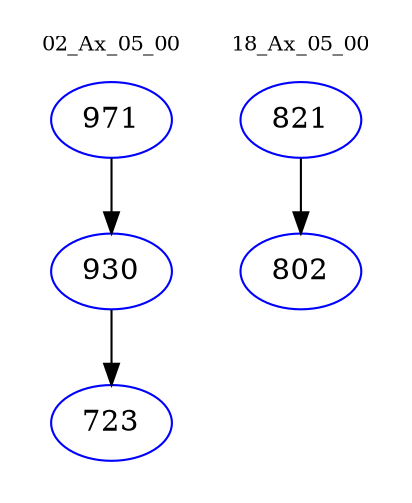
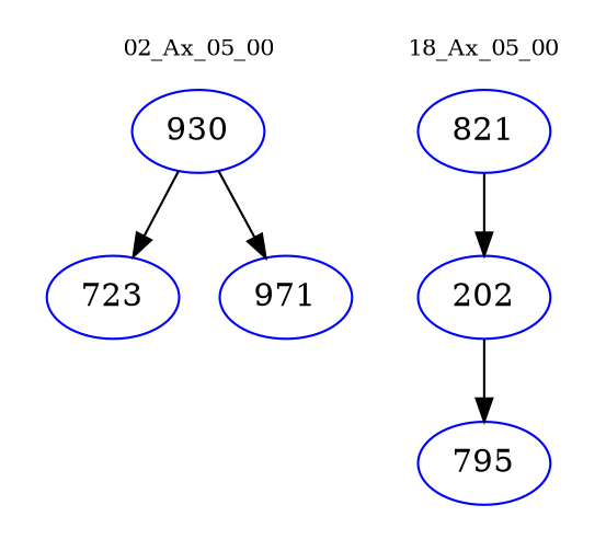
  digraph {
    node [color=blue]
    edge [color=black]
    n1 [label=930]
    n2 [label=723]
    n3 [label=971]
-   n4 [label=802]
+   n4 [label=202]
+   n5 [label=795]
    n6 [label=821]
    subgraph cluster_1 {
      color=white
      fontsize=10
      label="02_Ax_05_00"
      n1
      n2
      n3
    }
    subgraph cluster_2 {
      color=white
      fontsize=10
      label="18_Ax_05_00"
      n4
+     n5
      n6
    }
    n1 -> n2
-   n3 -> n1
+   n1 -> n3
+   n4 -> n5
    n6 -> n4
  }
